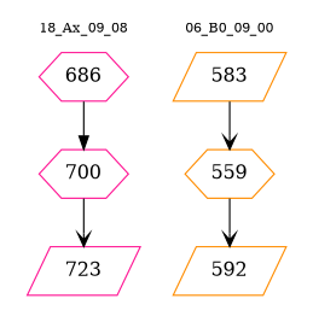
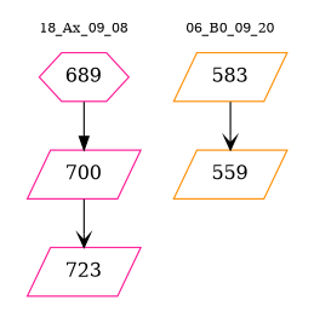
  digraph {
    node [color=deeppink shape=parallelogram]
    edge [arrowhead=vee color=black]
-   n1 [label=686 shape=hexagon]
-   n2 [label=700 shape=hexagon]
+   n1 [label=689 shape=hexagon]
+   n2 [label=700]
    n3 [label=723]
    n4 [color=darkorange label=583]
-   n5 [color=darkorange label=559 shape=hexagon]
-   n6 [color=darkorange label=592]
+   n5 [color=darkorange label=559]
    subgraph cluster_1 {
      color=white
      fontsize=10
      label="18_Ax_09_08"
      n1
      n2
      n3
    }
    subgraph cluster_2 {
      color=white
      fontsize=10
-     label="06_B0_09_00"
+     label="06_B0_09_20"
      n4
      n5
-     n6
    }
    n1 -> n2 [arrowhead=normal]
    n2 -> n3
    n4 -> n5
-   n5 -> n6
  }
